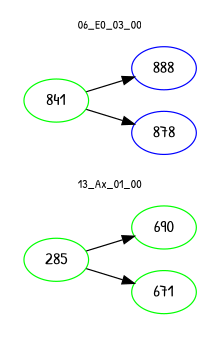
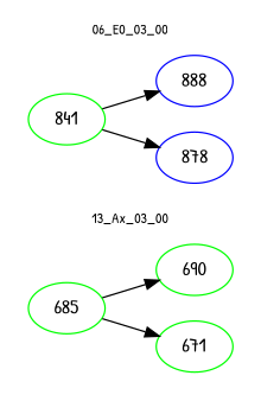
  digraph {
    fontname="Patrick Hand"
    rankdir=LR
    node [color=green fontname="Patrick Hand"]
    edge [color=black fontname="Patrick Hand"]
-   n1 [label=285]
+   n1 [label=685]
    n2 [label=671]
    n3 [label=690]
    n4 [label=841]
    n5 [color=blue label=878]
    n6 [color=blue label=888]
    subgraph cluster_1 {
      color=white
      fontsize=10
-     label="13_Ax_01_00"
+     label="13_Ax_03_00"
      n1
      n2
      n3
    }
    subgraph cluster_2 {
      color=white
      fontsize=10
      label="06_E0_03_00"
      n4
      n5
      n6
    }
    n1 -> n2
    n1 -> n3
    n4 -> n5
    n4 -> n6
  }
